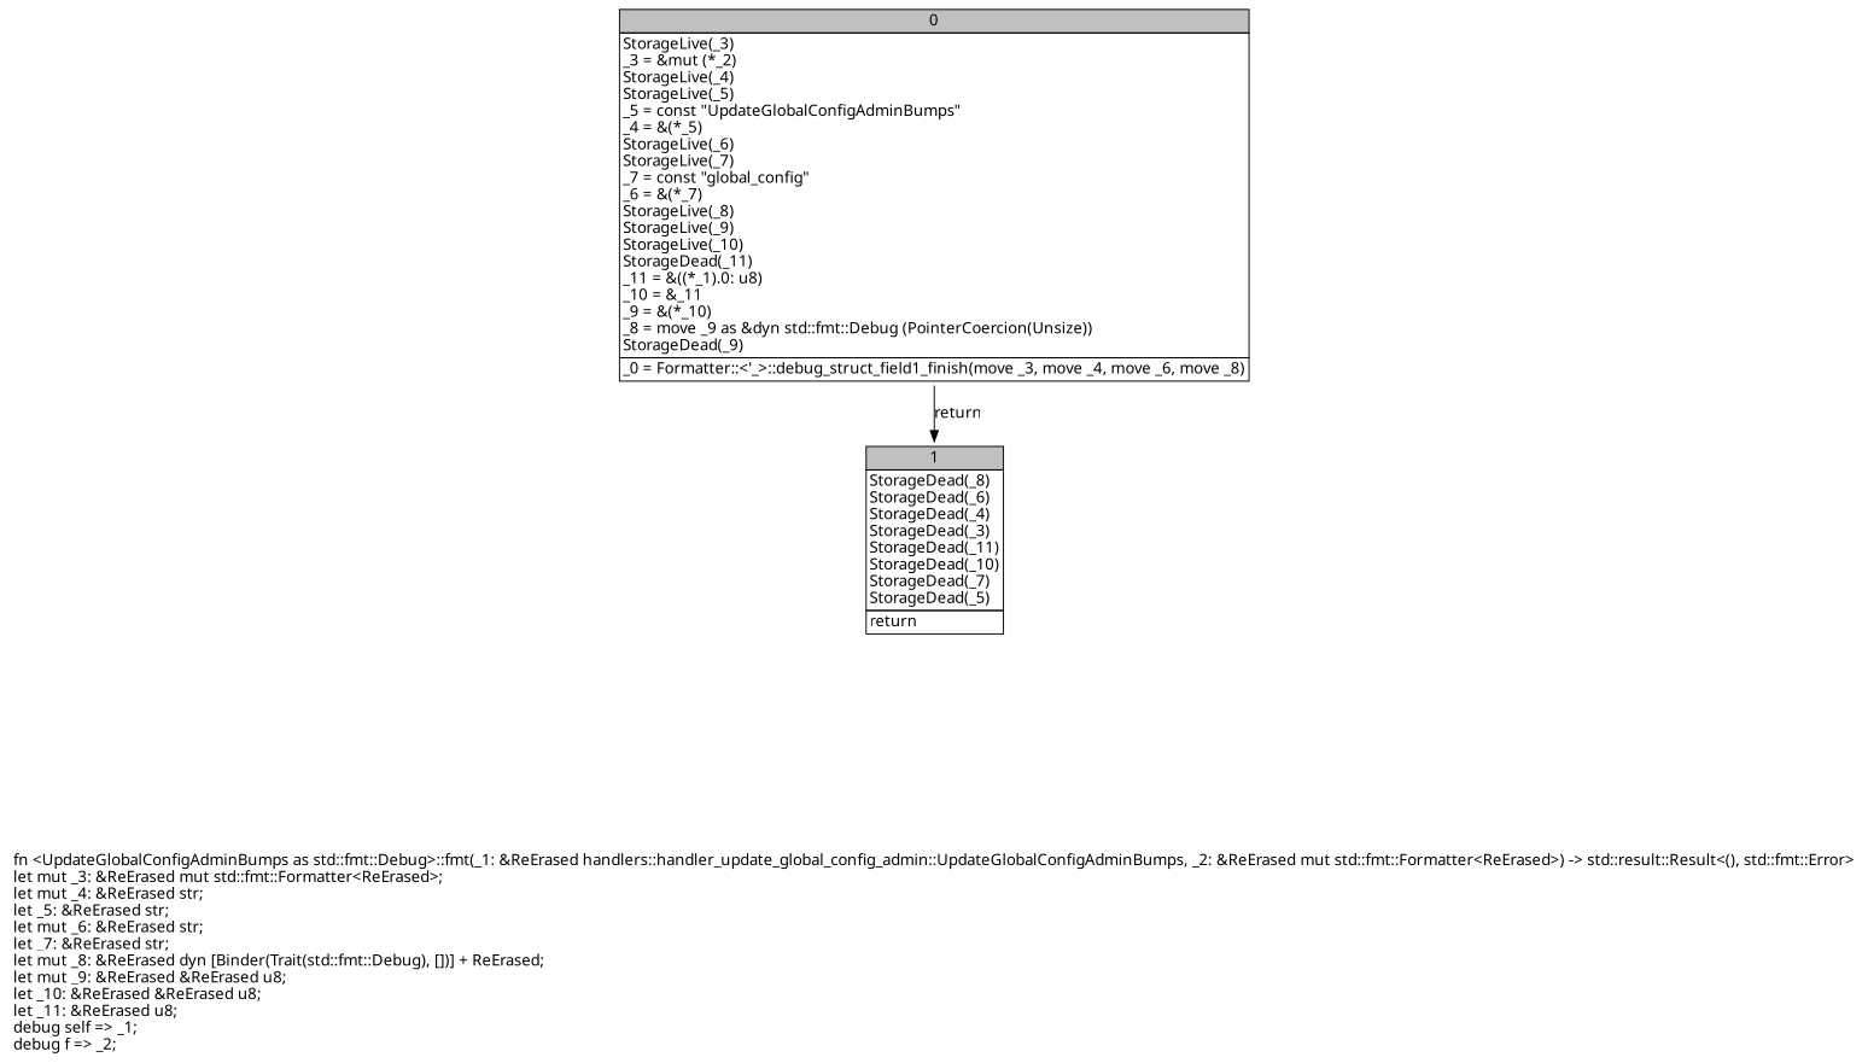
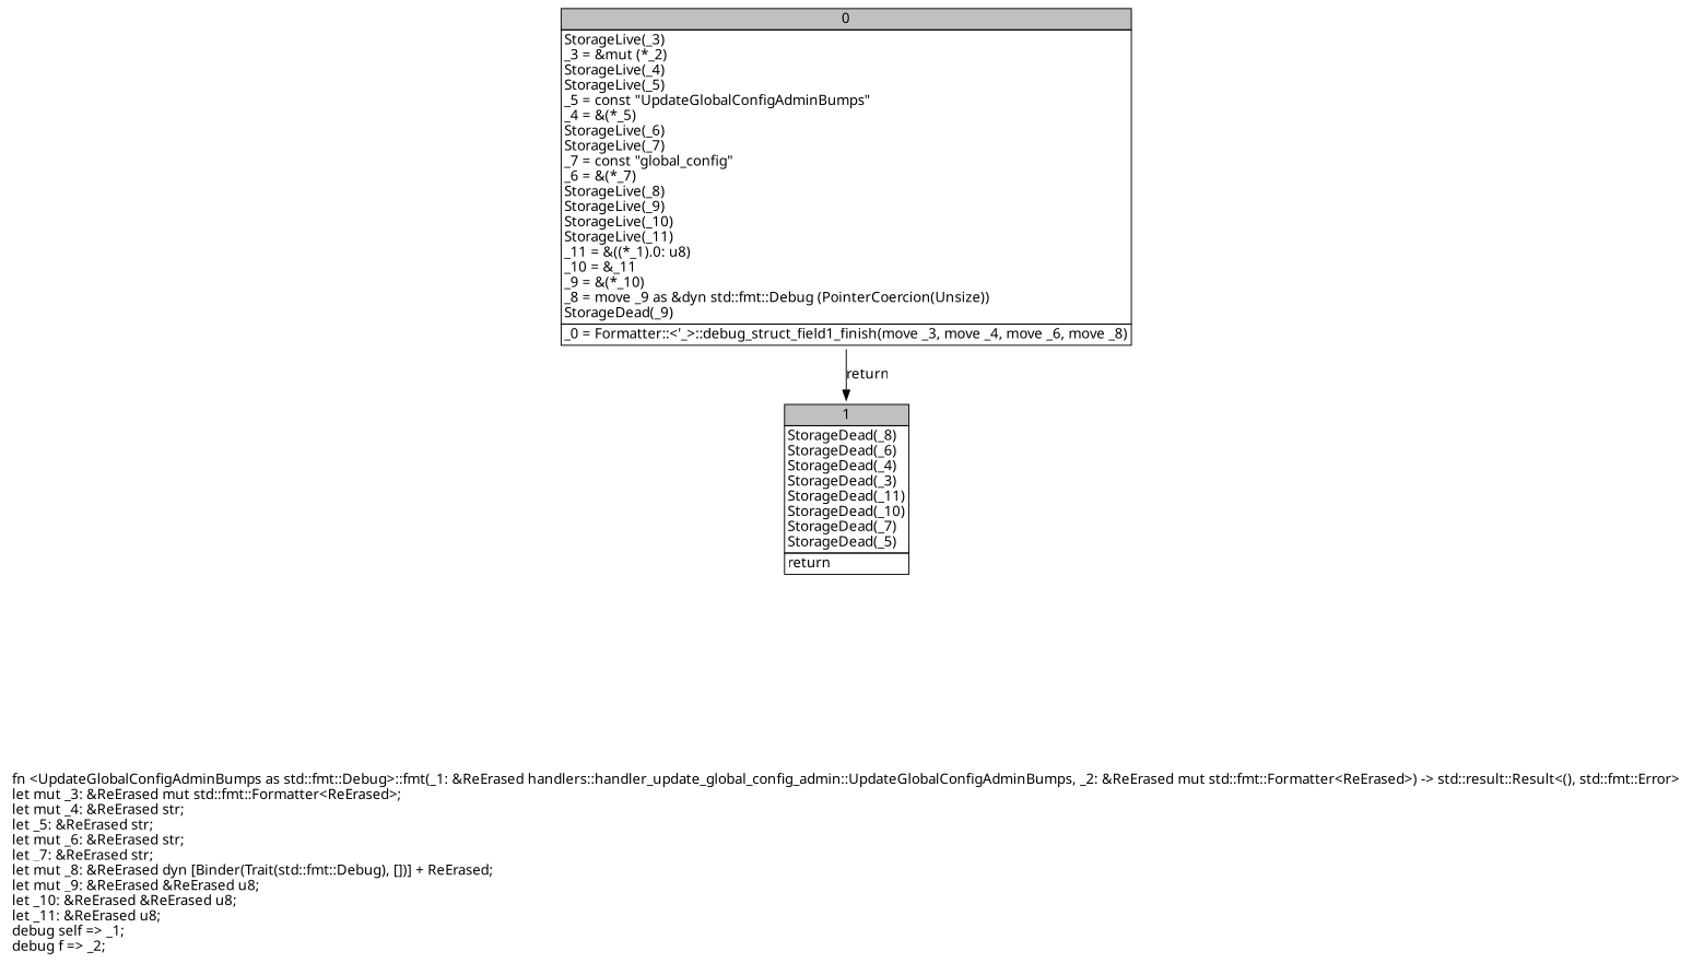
  digraph {
    fontname="Noto Sans"
    label=<fn &lt;UpdateGlobalConfigAdminBumps as std::fmt::Debug&gt;::fmt(_1: &amp;ReErased handlers::handler_update_global_config_admin::UpdateGlobalConfigAdminBumps, _2: &amp;ReErased mut std::fmt::Formatter&lt;ReErased&gt;) -&gt; std::result::Result&lt;(), std::fmt::Error&gt;<br align="left"/>let mut _3: &amp;ReErased mut std::fmt::Formatter&lt;ReErased&gt;;<br align="left"/>let mut _4: &amp;ReErased str;<br align="left"/>let _5: &amp;ReErased str;<br align="left"/>let mut _6: &amp;ReErased str;<br align="left"/>let _7: &amp;ReErased str;<br align="left"/>let mut _8: &amp;ReErased dyn [Binder(Trait(std::fmt::Debug), [])] + ReErased;<br align="left"/>let mut _9: &amp;ReErased &amp;ReErased u8;<br align="left"/>let _10: &amp;ReErased &amp;ReErased u8;<br align="left"/>let _11: &amp;ReErased u8;<br align="left"/>debug self =&gt; _1;<br align="left"/>debug f =&gt; _2;<br align="left"/>>
    node [fontname="Noto Sans" shape=none]
-   n1 [label=<<table border="0" cellborder="1" cellspacing="0"><tr><td bgcolor="gray" align="center" colspan="1">0</td></tr><tr><td align="left" balign="left">StorageLive(_3)<br/>_3 = &amp;mut (*_2)<br/>StorageLive(_4)<br/>StorageLive(_5)<br/>_5 = const &quot;UpdateGlobalConfigAdminBumps&quot;<br/>_4 = &amp;(*_5)<br/>StorageLive(_6)<br/>StorageLive(_7)<br/>_7 = const &quot;global_config&quot;<br/>_6 = &amp;(*_7)<br/>StorageLive(_8)<br/>StorageLive(_9)<br/>StorageLive(_10)<br/>StorageDead(_11)<br/>_11 = &amp;((*_1).0: u8)<br/>_10 = &amp;_11<br/>_9 = &amp;(*_10)<br/>_8 = move _9 as &amp;dyn std::fmt::Debug (PointerCoercion(Unsize))<br/>StorageDead(_9)<br/></td></tr><tr><td align="left">_0 = Formatter::&lt;'_&gt;::debug_struct_field1_finish(move _3, move _4, move _6, move _8)</td></tr></table>>]
+   n1 [label=<<table border="0" cellborder="1" cellspacing="0"><tr><td bgcolor="gray" align="center" colspan="1">0</td></tr><tr><td align="left" balign="left">StorageLive(_3)<br/>_3 = &amp;mut (*_2)<br/>StorageLive(_4)<br/>StorageLive(_5)<br/>_5 = const &quot;UpdateGlobalConfigAdminBumps&quot;<br/>_4 = &amp;(*_5)<br/>StorageLive(_6)<br/>StorageLive(_7)<br/>_7 = const &quot;global_config&quot;<br/>_6 = &amp;(*_7)<br/>StorageLive(_8)<br/>StorageLive(_9)<br/>StorageLive(_10)<br/>StorageLive(_11)<br/>_11 = &amp;((*_1).0: u8)<br/>_10 = &amp;_11<br/>_9 = &amp;(*_10)<br/>_8 = move _9 as &amp;dyn std::fmt::Debug (PointerCoercion(Unsize))<br/>StorageDead(_9)<br/></td></tr><tr><td align="left">_0 = Formatter::&lt;'_&gt;::debug_struct_field1_finish(move _3, move _4, move _6, move _8)</td></tr></table>>]
    n2 [label=<<table border="0" cellborder="1" cellspacing="0"><tr><td bgcolor="gray" align="center" colspan="1">1</td></tr><tr><td align="left" balign="left">StorageDead(_8)<br/>StorageDead(_6)<br/>StorageDead(_4)<br/>StorageDead(_3)<br/>StorageDead(_11)<br/>StorageDead(_10)<br/>StorageDead(_7)<br/>StorageDead(_5)<br/></td></tr><tr><td align="left">return</td></tr></table>>]
    n1 -> n2 [fontname="Noto Sans" label=return]
  }
